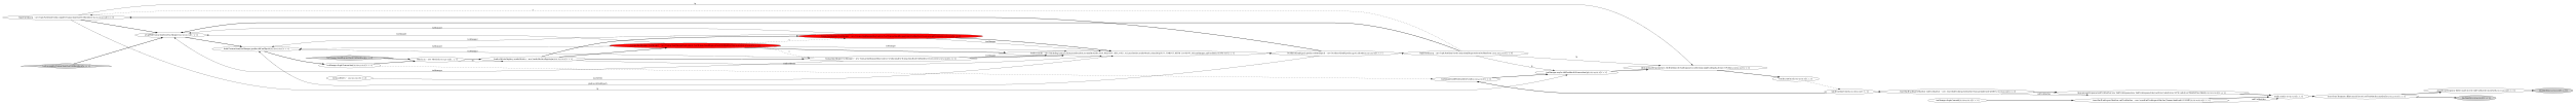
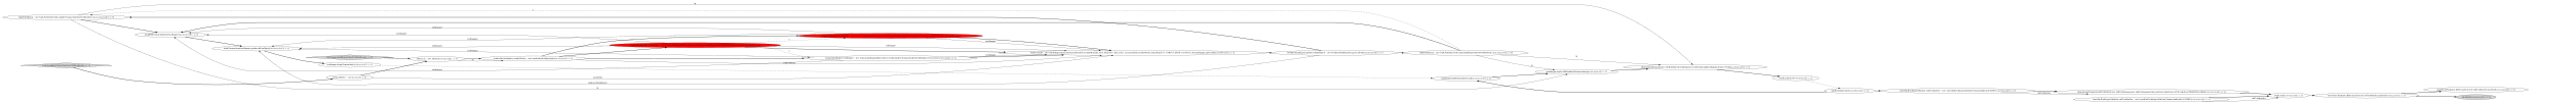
  digraph {
    fontname="Playfair Display"
    rankdir=LR
    node [fillcolor=white fontname="Playfair Display" shape=ellipse style=filled]
    edge [fontname="Playfair Display" style=bold]
    n1 [label="TopicPartition tp = new TopicPartition(\"testIncompleteTransactionAbortOnShutdown\",1)@@@10@@@['0', '0', '1']"]
    n2 [label="setupWithTransactionState(txnManager)@@@11@@@['1', '1', '1']"]
    n3 [label="txnManager.maybeAddPartitionToTransaction(tp)@@@15@@@['1', '1', '1']"]
    n4 [label="client.prepareResponse(new AddPartitionsToTxnResponse(0,Collections.singletonMap(tp,Errors.NONE)))@@@16@@@['1', '1', '1']"]
    n5 [label="doInitTransactions(txnManager,producerIdAndEpoch)@@@12@@@['1', '1', '1']"]
    n6 [label="sender.runOnce()@@@17@@@['1', '1', '1']"]
    n7 [label="assertTrue(\"Response didn't match in test\",endTxnMatcher.matched)@@@23@@@['1', '1', '0']"]
-   n8 [fillcolor=lightgray label="{m.close()}@@@25@@@['1', '1', '0']"]
    n9 [label="txnManager.failIfNotReadyForSend()@@@14@@@['1', '1', '1']"]
    n10 [label="sender.run()@@@21@@@['1', '1', '1']"]
    n11 [label="assertTrue(\"Response didn't match in test\",endTxnMatcher.matched)@@@22@@@['1', '1', '1']"]
    n12 [fillcolor=lightgray label="{m.close()}@@@24@@@['0', '0', '1']"]
    n13 [label="Sender sender = new Sender(logContext,client,metadata,this.accumulator,false,MAX_REQUEST_SIZE,ACKS_ALL,maxRetries,senderMetrics,time,REQUEST_TIMEOUT,RETRY_BACKOFF_MS,txnManager,apiVersions)@@@8@@@['1', '1', '1']"]
    n14 [label="ProducerIdAndEpoch producerIdAndEpoch = new ProducerIdAndEpoch(123456L,(short)0)@@@9@@@['1', '1', '1']"]
    n15 [label="TopicPartition tp = new TopicPartition(\"testTransactionalRequestsSentOnShutdown\",1)@@@10@@@['1', '1', '0']"]
    n16 [fillcolor=red label="TransactionManager txnManager = new TransactionManager(logContext,\"testTransactionalRequestsSentOnShutdown\",6000,100,apiVersions)@@@7@@@['0', '1', '0']"]
    n17 [label="txnManager.beginTransaction()@@@13@@@['1', '1', '1']"]
    n18 [label="sender.initiateClose()@@@18@@@['1', '1', '1']"]
    n19 [label="AssertEndTxnRequestMatcher endTxnMatcher = new AssertEndTxnRequestMatcher(TransactionResult.ABORT)@@@19@@@['0', '0', '1']"]
    n20 [label="client.prepareResponse(endTxnMatcher,new EndTxnResponse(new EndTxnResponseData().setErrorCode(Errors.NONE.code()).setThrottleTimeMs(0)))@@@20@@@['0', '0', '1']"]
-   n21 [label="txnManager.beginCommit()@@@19@@@['1', '1', '0']"]
    n22 [label="AssertEndTxnRequestMatcher endTxnMatcher = new AssertEndTxnRequestMatcher(TransactionResult.COMMIT)@@@20@@@['1', '1', '0']"]
    n23 [fillcolor=lightgray label="testTransactionalRequestsSentOnShutdown['0', '1', '0']" shape=diamond]
    n24 [label="Metrics m = new Metrics()@@@4@@@['1', '1', '1']"]
    n25 [label="int maxRetries = 1@@@3@@@['1', '1', '1']"]
    n26 [label="SenderMetricsRegistry senderMetrics = new SenderMetricsRegistry(m)@@@5@@@['1', '1', '1']"]
    n27 [fillcolor=red label="TransactionManager txnManager = new TransactionManager(logContext,\"testTransactionalRequestsSentOnShutdown\",6000,100)@@@7@@@['1', '0', '0']"]
    n28 [label="TransactionManager txnManager = new TransactionManager(logContext,\"testIncompleteTransactionAbortOnShutdown\",6000,100)@@@7@@@['0', '0', '1']"]
    n29 [fillcolor=lightgray label="testIncompleteTransactionAbortOnShutdown['0', '0', '1']" shape=diamond]
    n1 -> n2
    n1 -> n3 [label=tp style=solid]
    n1 -> n4 [label=tp style=solid]
    n2 -> n5
    n3 -> n4
    n4 -> n6
    n5 -> n17
    n6 -> n18 [style=dashed]
-   n7 -> n8
    n9 -> n3
    n10 -> n11
    n11 -> n7
    n11 -> n12
    n13 -> n14
    n14 -> n1
    n14 -> n5 [label=producerIdAndEpoch style=solid]
    n14 -> n15
    n15 -> n1 [label=0 style=dashed]
    n15 -> n2
    n15 -> n3 [label=tp style=solid]
    n15 -> n4 [label=tp style=solid]
    n16 -> n2 [label=txnManager style=solid]
    n16 -> n5 [label=txnManager style=solid]
    n16 -> n13 [label=txnManager style=solid]
    n16 -> n13
    n17 -> n9 [style=dashed]
    n18 -> n9
    n18 -> n19
    n19 -> n20
    n19 -> n20 [label=endTxnMatcher style=solid]
    n20 -> n10
-   n21 -> n22
    n22 -> n10 [label=endTxnMatcher style=solid]
    n22 -> n10
    n23 -> n24
    n24 -> n26 [label=m style=solid]
    n24 -> n26
    n25 -> n13 [label=maxRetries style=solid]
-   n17 -> n24
+   n25 -> n24
    n26 -> n13 [label=senderMetrics style=solid]
    n26 -> n16
    n26 -> n27
    n26 -> n28
    n27 -> n2 [label=txnManager style=solid]
    n27 -> n5 [label=txnManager style=solid]
    n27 -> n13 [label=txnManager style=solid]
    n27 -> n13
    n27 -> n16 [label=0 style=dashed]
    n27 -> n28 [label=0 style=dashed]
    n28 -> n2 [label=txnManager style=solid]
    n28 -> n5 [label=txnManager style=solid]
    n28 -> n13 [label=txnManager style=solid]
    n28 -> n13
-   n29 -> n2
+   n29 -> n25
  }
